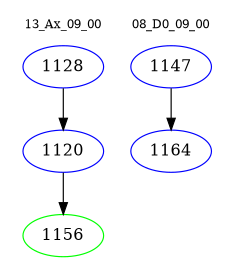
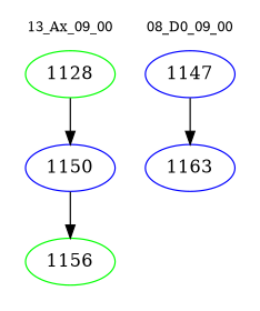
  digraph {
    node [color=blue]
    edge [color=black]
-   n1 [label=1128]
-   n2 [label=1120]
+   n1 [color=green label=1128]
+   n2 [label=1150]
    n3 [color=green label=1156]
    n4 [label=1147]
-   n5 [label=1164]
+   n5 [label=1163]
    subgraph cluster_1 {
      color=white
      fontsize=10
      label="13_Ax_09_00"
      n1
      n2
      n3
    }
    subgraph cluster_2 {
      color=white
      fontsize=10
      label="08_D0_09_00"
      n4
      n5
    }
    n1 -> n2
    n2 -> n3
    n4 -> n5
  }
